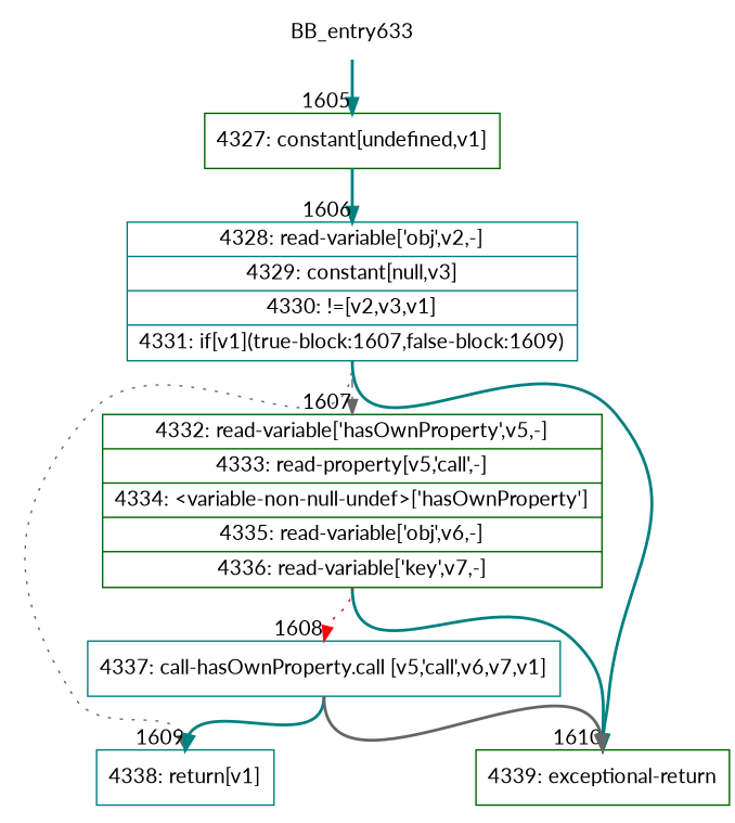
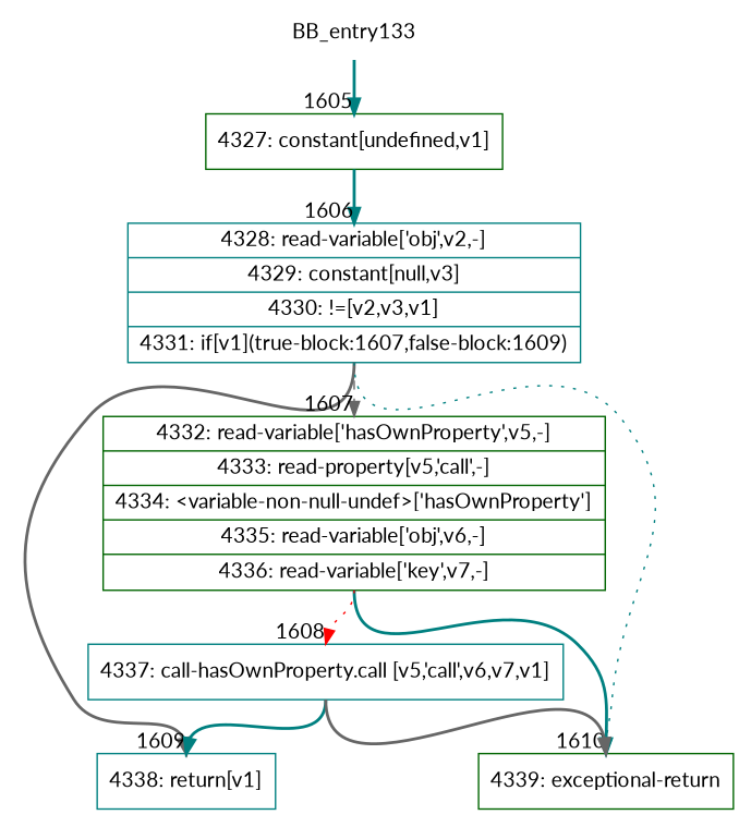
  digraph {
    fontname=Lato
    rankdir=TD
    node [color=darkgreen fontname=Lato shape=record]
    edge [color=teal fontname=Lato headport=n style=bold tailport=s]
-   BB_entry133 [color=red shape=none label=BB_entry633]
+   BB_entry133 [color=red shape=none]
    n2 [label="{4327: constant[undefined,v1]}"]
    n3 [color=teal label="{4328: read-variable['obj',v2,-]|4329: constant[null,v3]|4330: !=[v2,v3,v1]|4331: if[v1](true-block:1607,false-block:1609)}"]
    n4 [color=teal label="{4338: return[v1]}"]
    n5 [label="{4332: read-variable['hasOwnProperty',v5,-]|4333: read-property[v5,'call',-]|4334: \<variable-non-null-undef\>['hasOwnProperty']|4335: read-variable['obj',v6,-]|4336: read-variable['key',v7,-]}"]
    n6 [label="{4339: exceptional-return}"]
    n7 [color=teal label="{4337: call-hasOwnProperty.call [v5,'call',v6,v7,v1]}"]
    BB_entry133 -> n2 [headlabel="    1605"]
    n2 -> n3 [headlabel="      1606"]
-   n3 -> n4 [color=gray40 headlabel="      1609" style=dotted]
+   n3 -> n4 [color=gray40 headlabel="      1609"]
    n3 -> n5 [color=gray40 headlabel="      1607" style=dashed]
-   n3 -> n6 [headlabel="      1610"]
+   n3 -> n6 [headlabel="      1610" style=dotted]
    n5 -> n6
    n5 -> n7 [color=red headlabel="      1608" style=dotted]
    n7 -> n4
    n7 -> n6 [color=gray40]
  }
